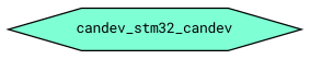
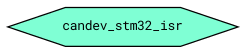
  digraph {
    rankdir=TB
    fontname="Roboto Mono"
-   n1 [color=black fillcolor=aquamarine fontname="Roboto Mono" fontsize=10 height=0.2 label=candev_stm32_candev shape=hexagon style=filled width=0.4]
+   n1 [color=black fillcolor=aquamarine fontname="Roboto Mono" fontsize=10 height=0.2 label=candev_stm32_isr shape=hexagon style=filled width=0.4]
  }
